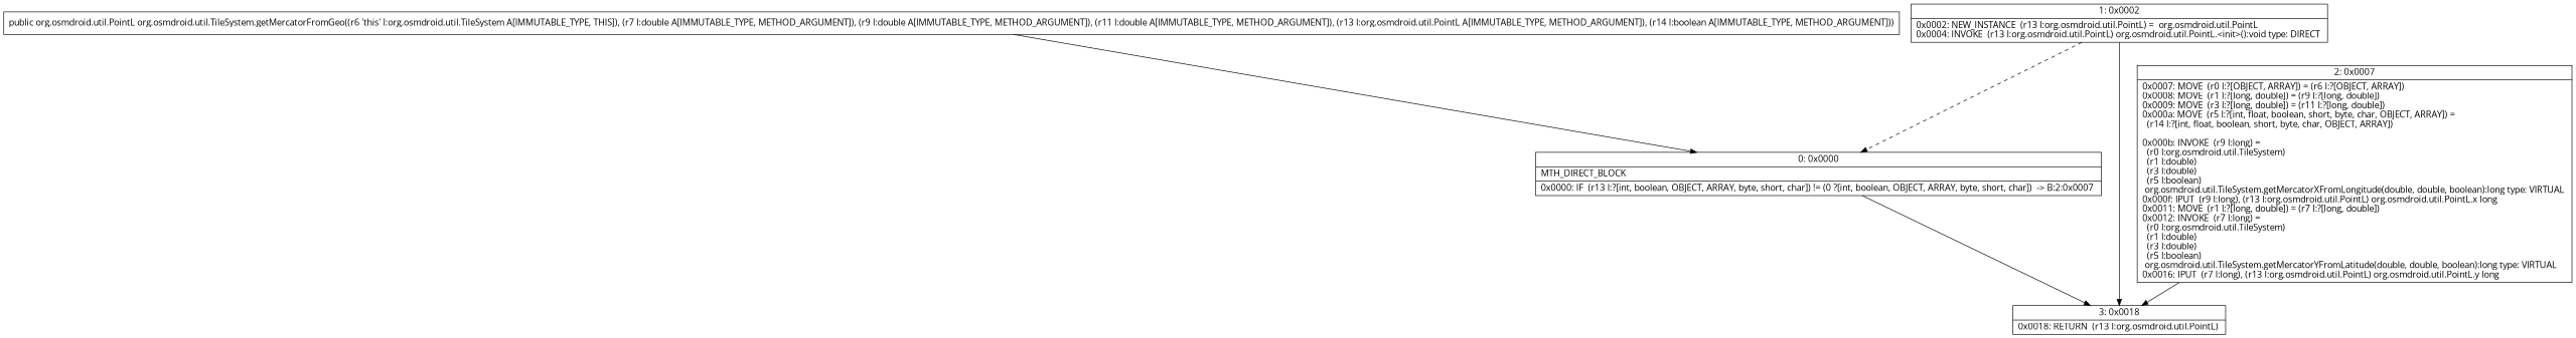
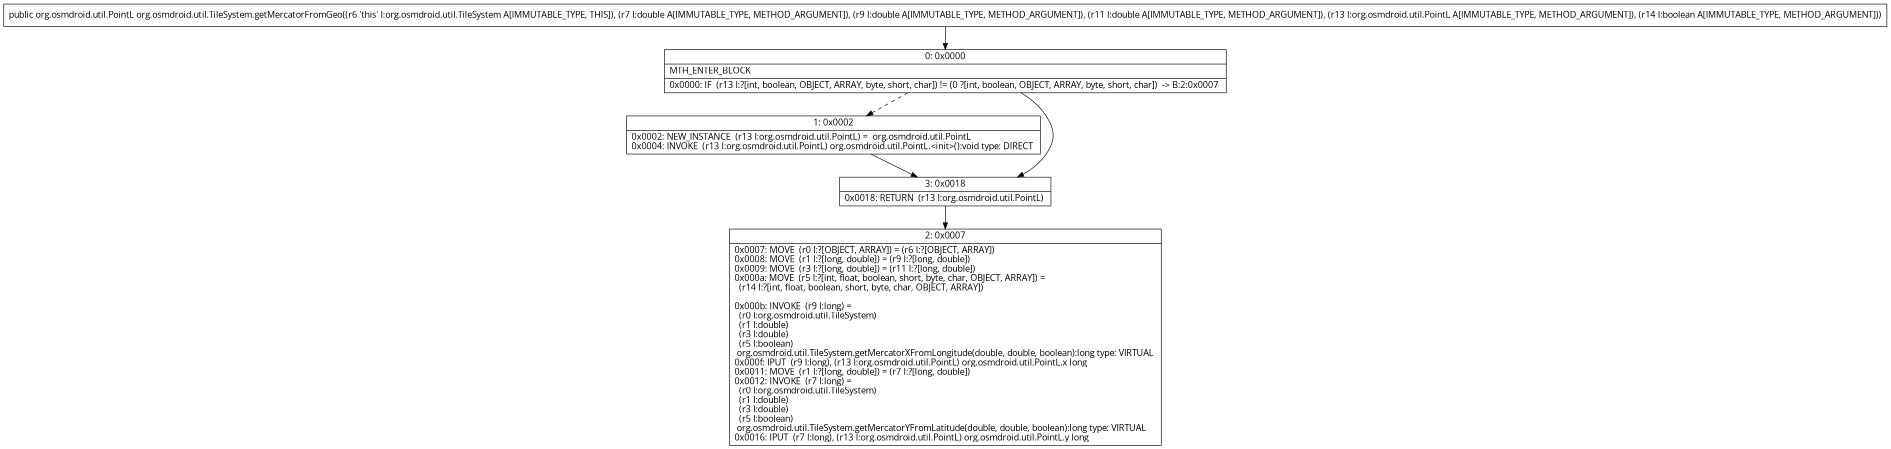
  digraph {
    fontname="Open Sans"
    node [fontname="Open Sans" shape=record]
    edge [fontname="Open Sans"]
-   n1 [label="{0\:\ 0x0000|MTH_DIRECT_BLOCK\l|0x0000: IF  (r13 I:?[int, boolean, OBJECT, ARRAY, byte, short, char]) != (0 ?[int, boolean, OBJECT, ARRAY, byte, short, char])  \-\> B:2:0x0007 \l}"]
+   n1 [label="{0\:\ 0x0000|MTH_ENTER_BLOCK\l|0x0000: IF  (r13 I:?[int, boolean, OBJECT, ARRAY, byte, short, char]) != (0 ?[int, boolean, OBJECT, ARRAY, byte, short, char])  \-\> B:2:0x0007 \l}"]
    n2 [label="{1\:\ 0x0002|0x0002: NEW_INSTANCE  (r13 I:org.osmdroid.util.PointL) =  org.osmdroid.util.PointL \l0x0004: INVOKE  (r13 I:org.osmdroid.util.PointL) org.osmdroid.util.PointL.\<init\>():void type: DIRECT \l}"]
    n3 [label="{3\:\ 0x0018|0x0018: RETURN  (r13 I:org.osmdroid.util.PointL) \l}"]
    n4 [label="{2\:\ 0x0007|0x0007: MOVE  (r0 I:?[OBJECT, ARRAY]) = (r6 I:?[OBJECT, ARRAY]) \l0x0008: MOVE  (r1 I:?[long, double]) = (r9 I:?[long, double]) \l0x0009: MOVE  (r3 I:?[long, double]) = (r11 I:?[long, double]) \l0x000a: MOVE  (r5 I:?[int, float, boolean, short, byte, char, OBJECT, ARRAY]) = \l  (r14 I:?[int, float, boolean, short, byte, char, OBJECT, ARRAY])\l \l0x000b: INVOKE  (r9 I:long) = \l  (r0 I:org.osmdroid.util.TileSystem)\l  (r1 I:double)\l  (r3 I:double)\l  (r5 I:boolean)\l org.osmdroid.util.TileSystem.getMercatorXFromLongitude(double, double, boolean):long type: VIRTUAL \l0x000f: IPUT  (r9 I:long), (r13 I:org.osmdroid.util.PointL) org.osmdroid.util.PointL.x long \l0x0011: MOVE  (r1 I:?[long, double]) = (r7 I:?[long, double]) \l0x0012: INVOKE  (r7 I:long) = \l  (r0 I:org.osmdroid.util.TileSystem)\l  (r1 I:double)\l  (r3 I:double)\l  (r5 I:boolean)\l org.osmdroid.util.TileSystem.getMercatorYFromLatitude(double, double, boolean):long type: VIRTUAL \l0x0016: IPUT  (r7 I:long), (r13 I:org.osmdroid.util.PointL) org.osmdroid.util.PointL.y long \l}"]
    n5 [label="{public org.osmdroid.util.PointL org.osmdroid.util.TileSystem.getMercatorFromGeo((r6 'this' I:org.osmdroid.util.TileSystem A[IMMUTABLE_TYPE, THIS]), (r7 I:double A[IMMUTABLE_TYPE, METHOD_ARGUMENT]), (r9 I:double A[IMMUTABLE_TYPE, METHOD_ARGUMENT]), (r11 I:double A[IMMUTABLE_TYPE, METHOD_ARGUMENT]), (r13 I:org.osmdroid.util.PointL A[IMMUTABLE_TYPE, METHOD_ARGUMENT]), (r14 I:boolean A[IMMUTABLE_TYPE, METHOD_ARGUMENT])) }"]
-   n2 -> n1 [style=dashed]
+   n1 -> n2 [style=dashed]
    n1 -> n3
    n2 -> n3
-   n4 -> n3
+   n3 -> n4
    n5 -> n1
  }
